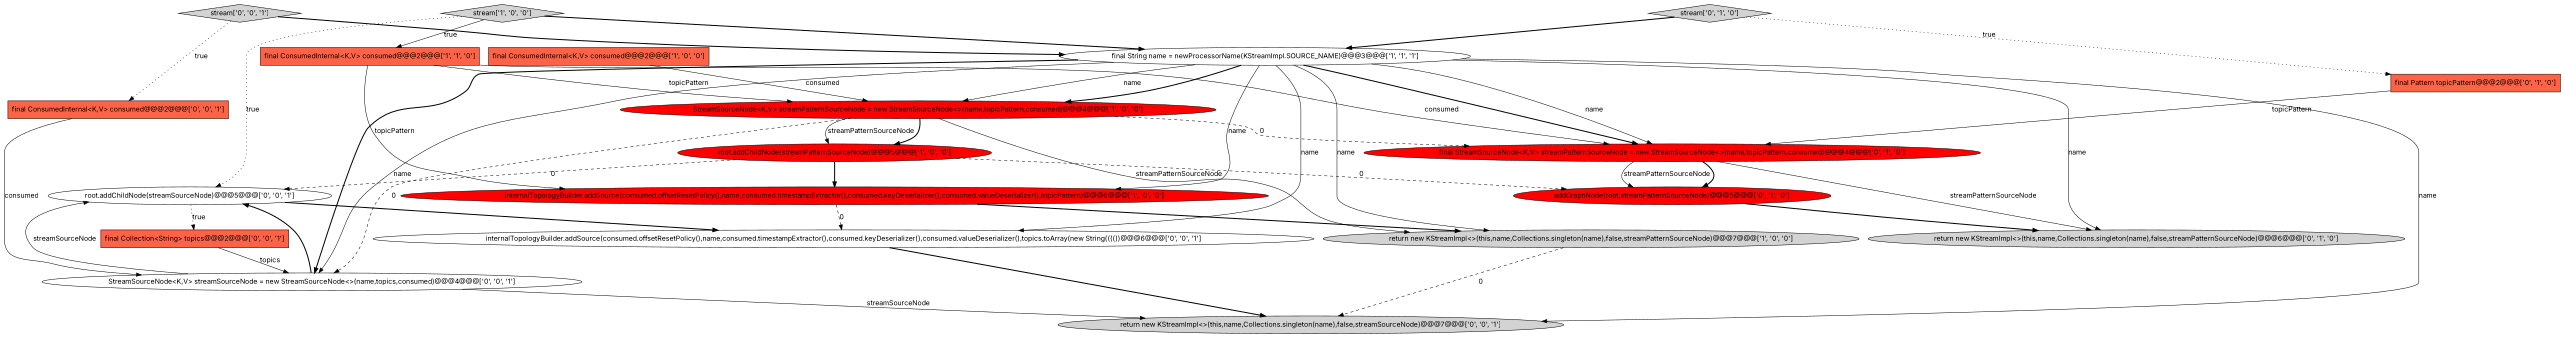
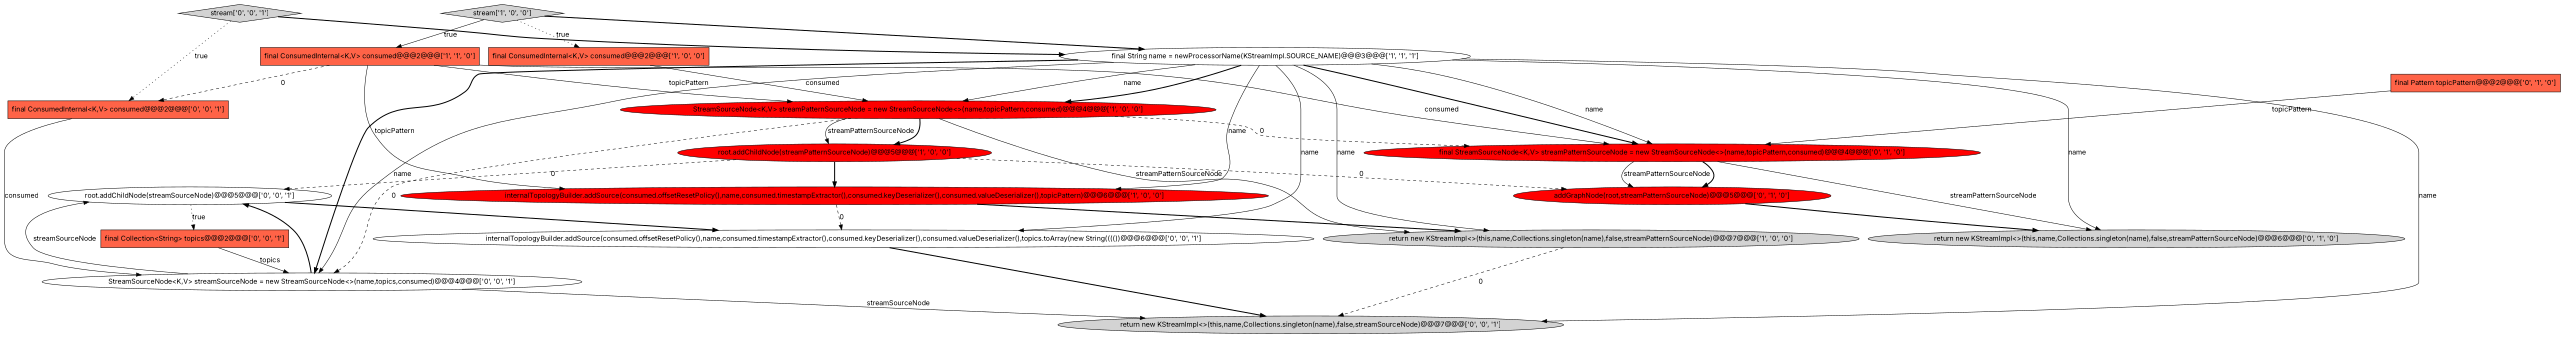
  digraph {
    fontname=Inter
    node [fillcolor=lightgray fontname=Inter shape=ellipse style=filled]
    edge [fontname=Inter style=solid]
    n1 [label="return new KStreamImpl<>(this,name,Collections.singleton(name),false,streamSourceNode)@@@7@@@['0', '0', '1']"]
    n2 [label="return new KStreamImpl<>(this,name,Collections.singleton(name),false,streamPatternSourceNode)@@@6@@@['0', '1', '0']"]
    n3 [label="return new KStreamImpl<>(this,name,Collections.singleton(name),false,streamPatternSourceNode)@@@7@@@['1', '0', '0']"]
    n4 [fillcolor=tomato label="final ConsumedInternal<K,V> consumed@@@2@@@['1', '1', '0']" shape=box]
    n5 [fillcolor=red label="internalTopologyBuilder.addSource(consumed.offsetResetPolicy(),name,consumed.timestampExtractor(),consumed.keyDeserializer(),consumed.valueDeserializer(),topicPattern)@@@6@@@['1', '0', '0']"]
    n6 [fillcolor=red label="final StreamSourceNode<K,V> streamPatternSourceNode = new StreamSourceNode<>(name,topicPattern,consumed)@@@4@@@['0', '1', '0']"]
    n7 [fillcolor=red label="StreamSourceNode<K,V> streamPatternSourceNode = new StreamSourceNode<>(name,topicPattern,consumed)@@@4@@@['1', '0', '0']"]
    n8 [fillcolor=tomato label="final ConsumedInternal<K,V> consumed@@@2@@@['0', '0', '1']" shape=box]
    n9 [fillcolor=white label="internalTopologyBuilder.addSource(consumed.offsetResetPolicy(),name,consumed.timestampExtractor(),consumed.keyDeserializer(),consumed.valueDeserializer(),topics.toArray(new String(((())@@@6@@@['0', '0', '1']"]
    n10 [fillcolor=red label="addGraphNode(root,streamPatternSourceNode)@@@5@@@['0', '1', '0']"]
    n11 [fillcolor=white label="StreamSourceNode<K,V> streamSourceNode = new StreamSourceNode<>(name,topics,consumed)@@@4@@@['0', '0', '1']"]
    n12 [fillcolor=red label="root.addChildNode(streamPatternSourceNode)@@@5@@@['1', '0', '0']"]
    n13 [fillcolor=white label="root.addChildNode(streamSourceNode)@@@5@@@['0', '0', '1']"]
    n14 [fillcolor=tomato label="final Collection<String> topics@@@2@@@['0', '0', '1']" shape=box]
    n15 [fillcolor=white label="final String name = newProcessorName(KStreamImpl.SOURCE_NAME)@@@3@@@['1', '1', '1']"]
    n16 [fillcolor=tomato label="final ConsumedInternal<K,V> consumed@@@2@@@['1', '0', '0']" shape=box]
    n17 [label="stream['0', '0', '1']" shape=diamond]
-   n18 [label="stream['0', '1', '0']" shape=diamond]
    n19 [fillcolor=tomato label="final Pattern topicPattern@@@2@@@['0', '1', '0']" shape=box]
    n20 [label="stream['1', '0', '0']" shape=diamond]
    n3 -> n1 [label=0 style=dashed]
    n4 -> n5 [label=topicPattern]
    n4 -> n6 [label=consumed]
    n4 -> n7 [label=topicPattern]
+   n4 -> n8 [label=0 style=dashed]
    n5 -> n3 [style=bold]
    n5 -> n9 [label=0 style=dashed]
    n6 -> n2 [label=streamPatternSourceNode]
    n6 -> n10 [style=bold]
    n6 -> n10 [label=streamPatternSourceNode]
    n7 -> n3 [label=streamPatternSourceNode]
    n7 -> n6 [label=0 style=dashed]
    n7 -> n11 [label=0 style=dashed]
    n7 -> n12 [style=bold]
    n7 -> n12 [label=streamPatternSourceNode]
    n8 -> n11 [label=consumed]
    n9 -> n1 [style=bold]
    n10 -> n2 [style=bold]
    n11 -> n1 [label=streamSourceNode]
    n11 -> n13 [style=bold]
    n11 -> n13 [label=streamSourceNode]
    n12 -> n5 [style=bold]
    n12 -> n10 [label=0 style=dashed]
    n12 -> n13 [label=0 style=dashed]
    n13 -> n9 [style=bold]
    n13 -> n14 [label=true style=dotted]
    n14 -> n11 [label=topics]
    n15 -> n1 [label=name]
    n15 -> n2 [label=name]
    n15 -> n3 [label=name]
    n15 -> n5 [label=name]
    n15 -> n6 [label=name]
    n15 -> n6 [style=bold]
    n15 -> n7 [label=name]
    n15 -> n7 [style=bold]
    n15 -> n9 [label=name]
    n15 -> n11 [style=bold]
    n15 -> n11 [label=name]
    n16 -> n7 [label=consumed]
    n17 -> n8 [label=true style=dotted]
    n17 -> n15 [style=bold]
-   n18 -> n15 [style=bold]
-   n18 -> n19 [label=true style=dotted]
    n19 -> n6 [label=topicPattern]
    n20 -> n4 [label=true]
    n20 -> n15 [style=bold]
-   n20 -> n13 [label=true style=dotted]
+   n20 -> n16 [label=true style=dotted]
  }
